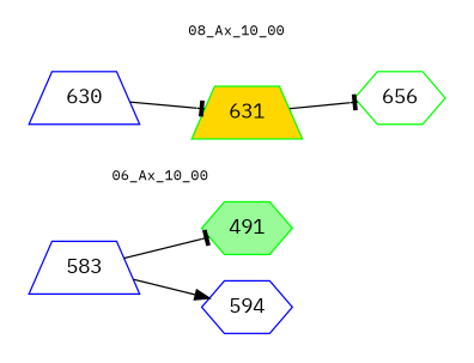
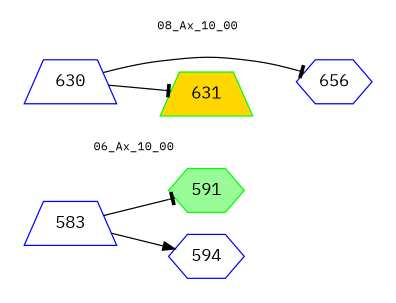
  digraph {
    fontname="IBM Plex Mono"
    rankdir=LR
    node [color=blue fillcolor=white fontname="IBM Plex Mono" shape=trapezium style=filled]
    edge [arrowhead=tee color=black fontname="IBM Plex Mono"]
    n1 [label=583]
    n2 [label=594 shape=hexagon]
-   n3 [color=green fillcolor=palegreen label=491 shape=hexagon]
+   n3 [color=green fillcolor=palegreen label=591 shape=hexagon]
    n4 [label=630]
    n5 [color=green fillcolor=gold label=631]
-   n6 [color=green label=656 shape=hexagon]
+   n6 [label=656 shape=hexagon]
    subgraph cluster_1 {
      color=white
      fontsize=10
      label="06_Ax_10_00"
      n1
      n2
      n3
    }
    subgraph cluster_2 {
      color=white
      fontsize=10
      label="08_Ax_10_00"
      n4
      n5
      n6
    }
    n1 -> n2 [arrowhead=normal]
    n1 -> n3
    n4 -> n5
-   n5 -> n6
+   n4 -> n6
  }
